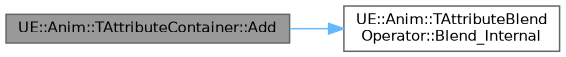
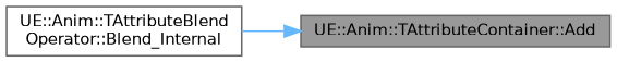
  digraph {
    rankdir=RL
    node [fontname=Helvetica fontsize=10 shape=box style=filled]
    n1 [color=gray40 fillcolor=grey60 fontcolor=black height=0.2 label="UE::Anim::TAttributeContainer::Add" width=0.4]
    n2 [color=grey40 fillcolor=white height=0.2 label="UE::Anim::TAttributeBlend\lOperator::Blend_Internal" width=0.4]
-   n2 -> n1 [color=steelblue1 dir=back fontname=Helvetica fontsize=10 labelfontname=Helvetica labelfontsize=10 style=solid]
+   n1 -> n2 [color=steelblue1 dir=back fontname=Helvetica fontsize=10 labelfontname=Helvetica labelfontsize=10 style=solid]
  }
